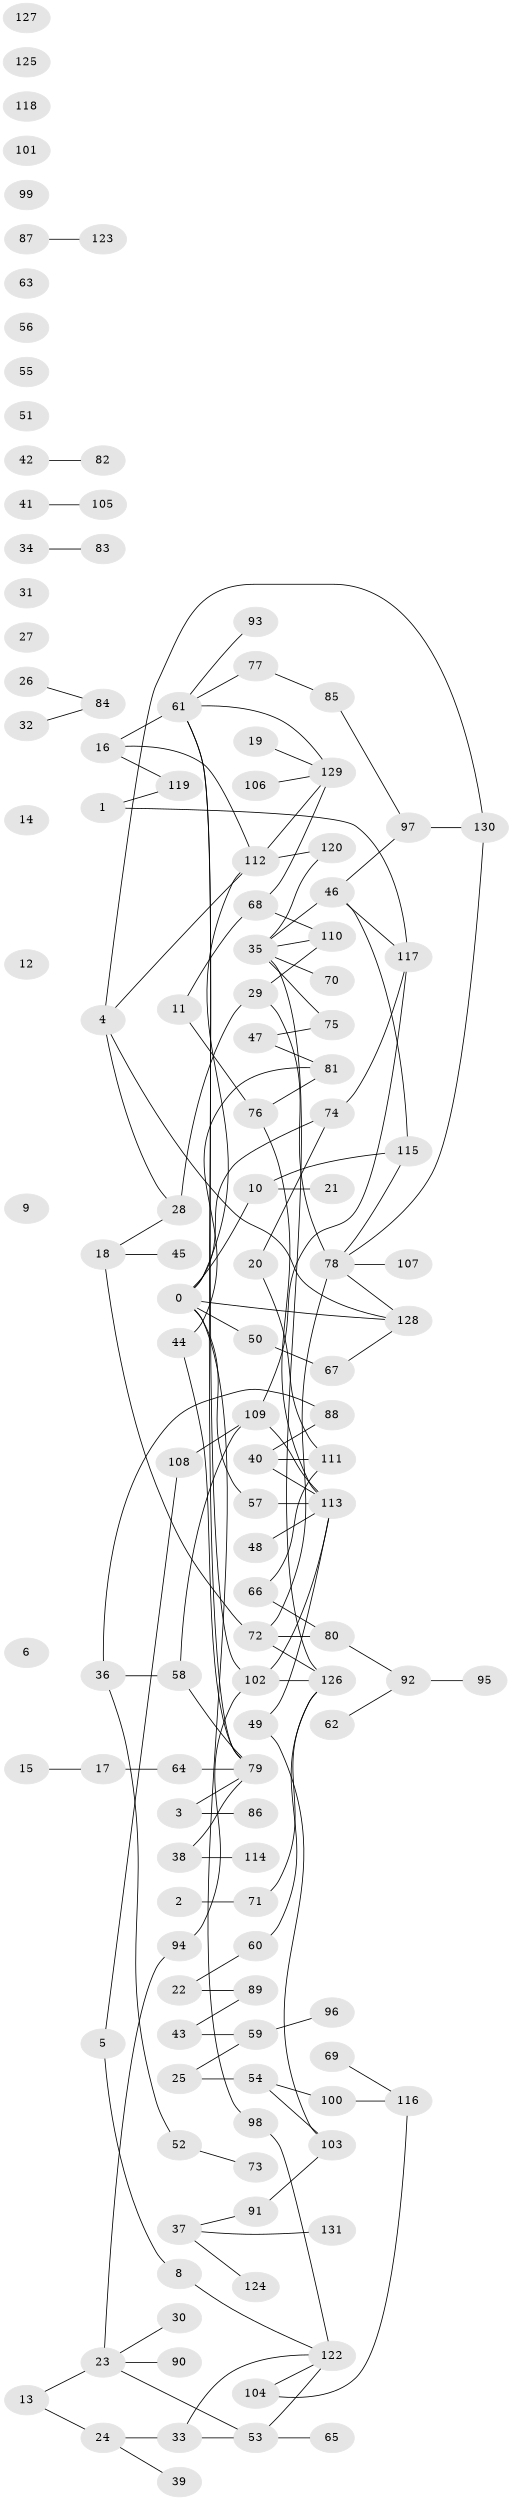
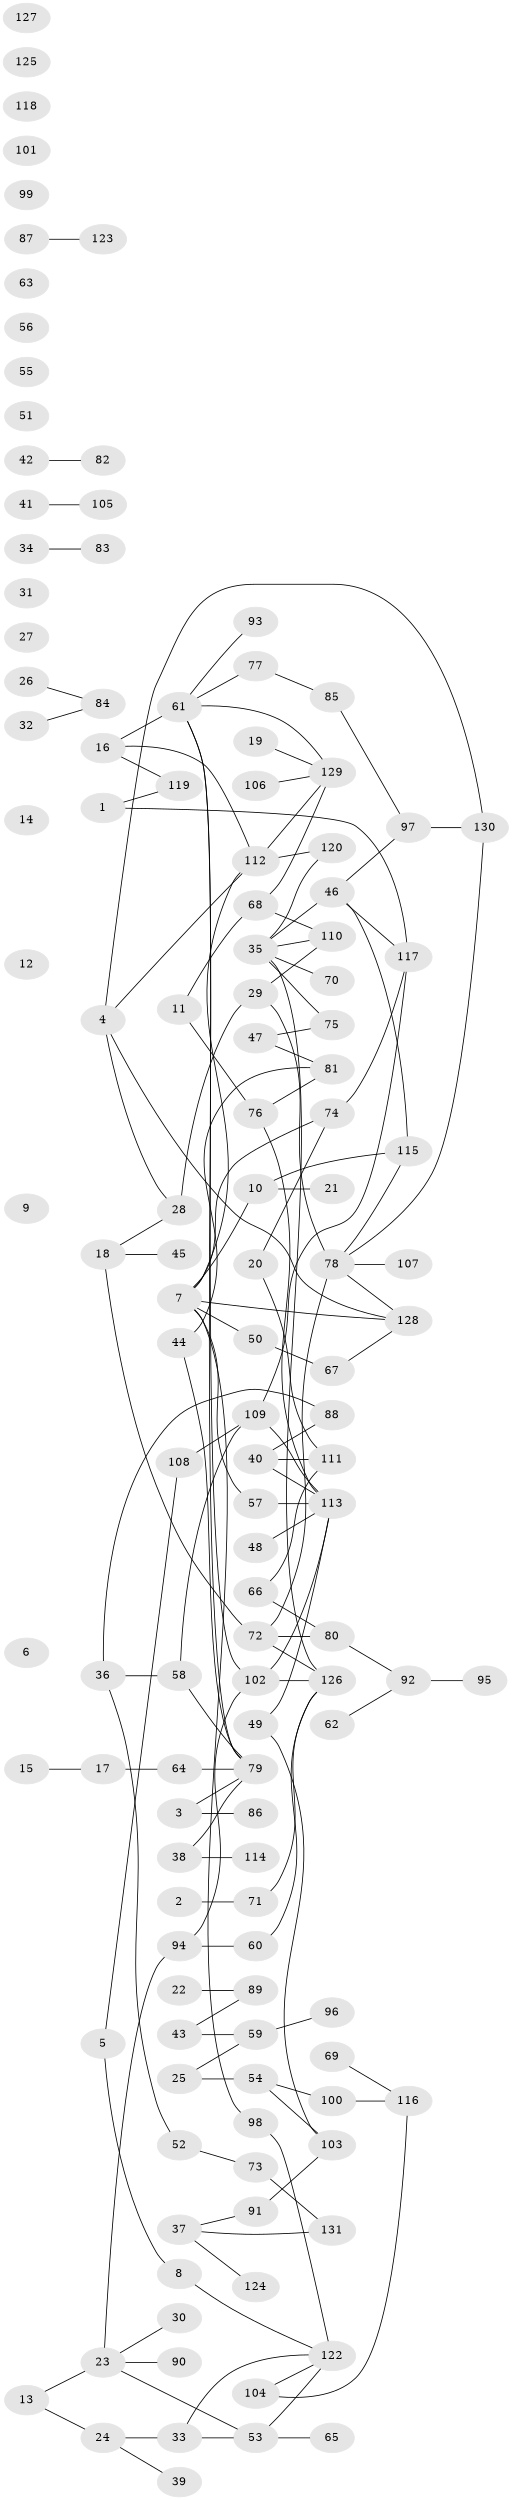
  graph {
    rankdir=LR
    node [color=gray90 style=filled]
    1
    117
    119
    2
    71
    126
    3
    79
    86
    4
    28
    112
    128
    130
    29
    129
    120
    5
    8
    108
    122
    109
    6
-   7 [label=0]
+   7
    10
    50
    57
    74
    98
    21
    115
    67
    113
    9
    11
    68
    76
    110
    81
    12
    13
    23
    24
    30
    53
    90
    94
    33
    39
    14
    15
    17
    64
    16
    61
    77
    93
    102
    18
    45
    72
    78
    80
    19
    20
    111
    22
    60
    89
    65
    25
    54
    59
    103
    100
    96
    26
    84
    27
    107
    31
    32
    34
    83
    35
    46
    70
    75
    97
    36
    52
    58
    88
    73
    37
    91
    124
    131
    38
    114
    40
    41
    105
    42
    82
    43
    44
    47
    48
    49
    51
    116
    55
    56
    85
    62
    92
    95
    63
    66
    69
    87
    123
    99
    101
    104
    106
    118
    125
    127
    1 -- 117
    1 -- 119
    2 -- 71
    71 -- 126
    3 -- 79
    3 -- 86
    4 -- 28
    4 -- 112
    4 -- 128
    4 -- 130
    28 -- 29
    112 -- 129
    112 -- 120
    29 -- 110
    29 -- 78
    5 -- 8
    5 -- 108
    8 -- 122
    108 -- 109
    109 -- 117
    109 -- 113
    7 -- 112
    7 -- 128
    7 -- 10
    7 -- 50
    7 -- 57
    7 -- 74
    7 -- 98
    10 -- 21
    10 -- 115
    50 -- 67
    57 -- 113
    74 -- 117
    98 -- 122
    67 -- 128
    11 -- 68
    11 -- 76
    68 -- 129
    68 -- 110
    76 -- 113
    76 -- 81
    13 -- 23
    13 -- 24
    23 -- 30
    23 -- 53
    23 -- 90
    23 -- 94
    24 -- 33
    24 -- 39
    53 -- 122
    53 -- 65
    94 -- 102
    33 -- 122
    33 -- 53
    15 -- 17
    17 -- 64
    64 -- 79
    16 -- 119
    16 -- 112
    16 -- 61
    61 -- 79
    61 -- 129
    61 -- 77
    61 -- 93
    61 -- 102
    77 -- 85
    102 -- 126
    102 -- 113
    18 -- 28
    18 -- 45
    18 -- 72
    72 -- 126
    72 -- 78
    72 -- 80
    78 -- 128
    78 -- 130
    78 -- 115
    78 -- 107
    80 -- 92
    19 -- 129
    20 -- 74
    20 -- 111
-   22 -- 60
+   94 -- 60
    22 -- 89
    60 -- 126
    25 -- 54
    25 -- 59
    54 -- 103
    54 -- 100
    59 -- 96
    100 -- 116
    26 -- 84
    32 -- 84
    34 -- 83
    35 -- 126
    35 -- 120
    35 -- 110
    35 -- 46
    35 -- 70
    35 -- 75
    46 -- 117
    46 -- 115
    46 -- 97
    97 -- 130
    36 -- 52
    36 -- 58
    36 -- 88
    52 -- 73
    58 -- 79
    58 -- 109
+   73 -- 131
    37 -- 91
    37 -- 124
    37 -- 131
    91 -- 103
    38 -- 79
    38 -- 114
    40 -- 113
    40 -- 111
    40 -- 88
    41 -- 105
    42 -- 82
    43 -- 89
    43 -- 59
    44 -- 79
    44 -- 81
    47 -- 81
    47 -- 75
    48 -- 113
    49 -- 113
    49 -- 103
    85 -- 97
    62 -- 92
    92 -- 95
    66 -- 80
    66 -- 111
    69 -- 116
    87 -- 123
    104 -- 122
    104 -- 116
    106 -- 129
  }
